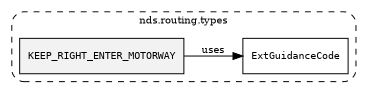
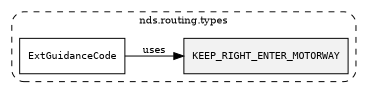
  digraph {
    fontsize=10
    rankdir=LR
    node [fontsize=10 shape=box]
    n1 [fillcolor="#0000000D" label=<<font face="monospace"><table align="center" border="0" cellspacing="0" cellpadding="0"><tr><td href="../../../content/packages/nds.routing.types.html#Constant-KEEP_RIGHT_ENTER_MOTORWAY" title="Constant defined in nds.routing.types">KEEP_RIGHT_ENTER_MOTORWAY</td></tr></table></font>> style=filled]
    n2 [label=<<font face="monospace"><table align="center" border="0" cellspacing="0" cellpadding="0"><tr><td href="../../../content/packages/nds.routing.types.html#Subtype-ExtGuidanceCode" title="Subtype defined in nds.routing.types">ExtGuidanceCode</td></tr></table></font>>]
    subgraph cluster_1 {
      label="nds.routing.types"
      style="dashed, rounded"
      n1
      n2
    }
-   n1 -> n2 [fontsize=10 label=uses]
+   n2 -> n1 [fontsize=10 label=uses]
  }
